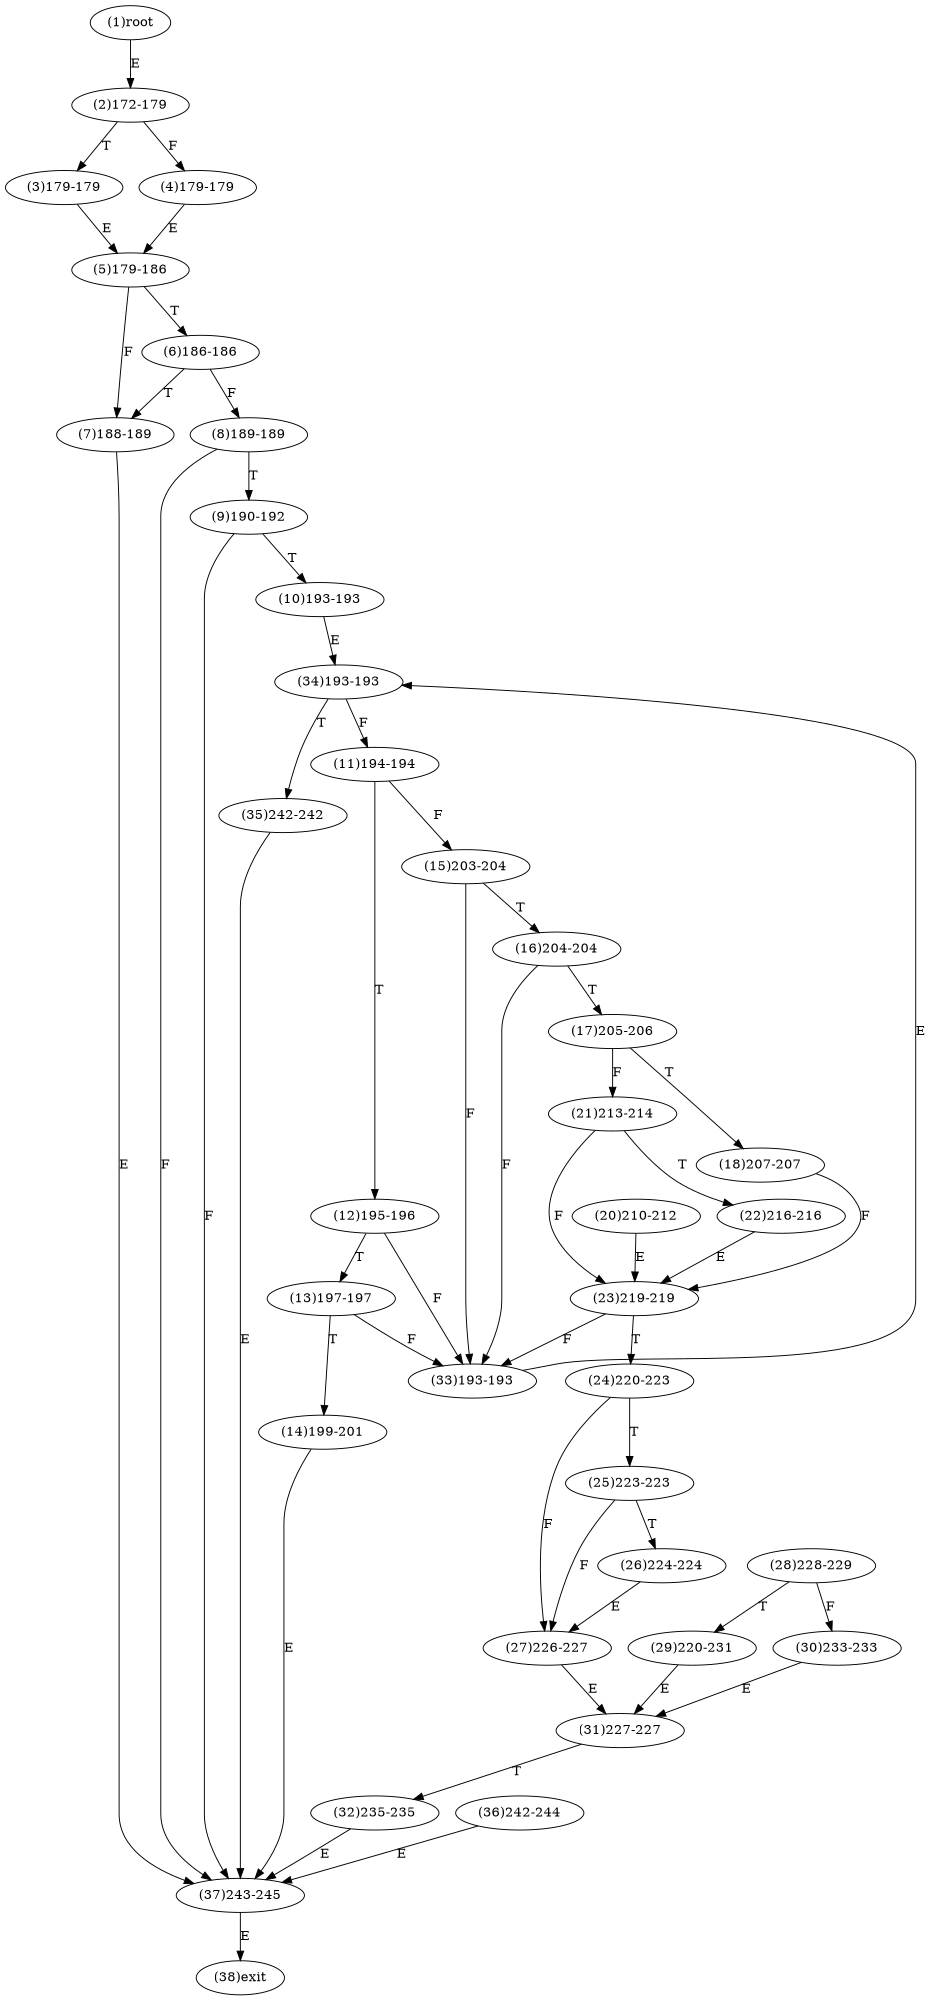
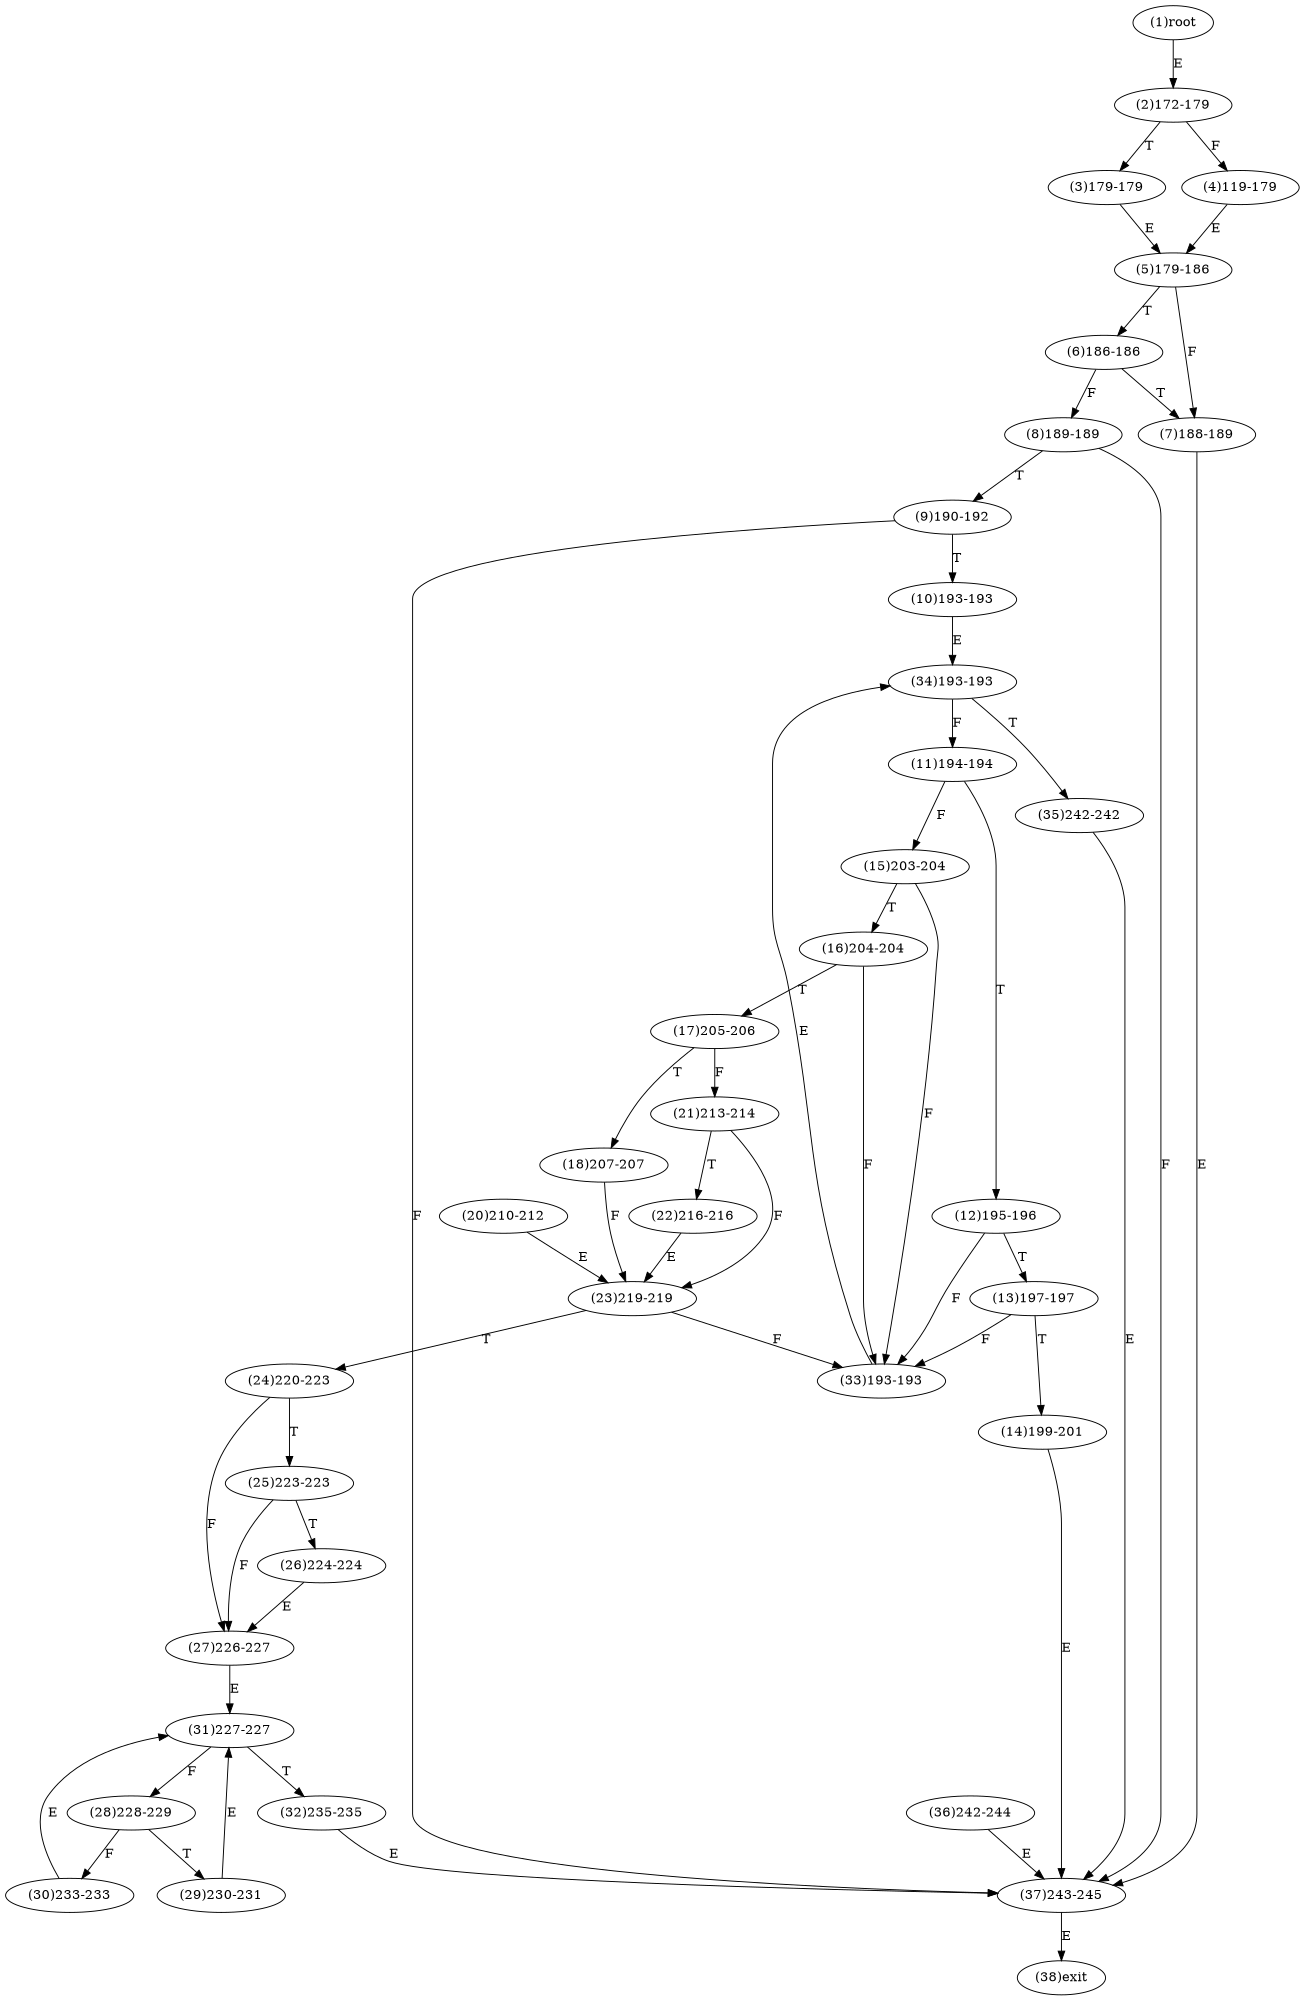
  digraph {
    n1 [label="(1)root"]
    n2 [label="(2)172-179"]
    n3 [label="(3)179-179"]
-   n4 [label="(4)179-179"]
+   n4 [label="(4)119-179"]
    n5 [label="(5)179-186"]
    n6 [label="(6)186-186"]
    n7 [label="(7)188-189"]
    n8 [label="(8)189-189"]
    n9 [label="(37)243-245"]
    n10 [label="(9)190-192"]
    n11 [label="(38)exit"]
    n12 [label="(10)193-193"]
    n13 [label="(34)193-193"]
    n14 [label="(11)194-194"]
    n15 [label="(35)242-242"]
    n16 [label="(12)195-196"]
    n17 [label="(15)203-204"]
    n18 [label="(13)197-197"]
    n19 [label="(33)193-193"]
    n20 [label="(16)204-204"]
    n21 [label="(14)199-201"]
    n22 [label="(17)205-206"]
    n23 [label="(18)207-207"]
    n24 [label="(21)213-214"]
    n25 [label="(23)219-219"]
    n26 [label="(22)216-216"]
    n27 [label="(20)210-212"]
    n28 [label="(24)220-223"]
    n29 [label="(25)223-223"]
    n30 [label="(27)226-227"]
    n31 [label="(26)224-224"]
    n32 [label="(31)227-227"]
    n33 [label="(28)228-229"]
    n34 [label="(32)235-235"]
-   n35 [label="(29)220-231"]
+   n35 [label="(29)230-231"]
    n36 [label="(30)233-233"]
    n37 [label="(36)242-244"]
    n1 -> n2 [label=E]
    n2 -> n3 [label=T]
    n2 -> n4 [label=F]
    n3 -> n5 [label=E]
    n4 -> n5 [label=E]
    n5 -> n6 [label=T]
    n5 -> n7 [label=F]
    n6 -> n7 [label=T]
    n6 -> n8 [label=F]
    n7 -> n9 [label=E]
    n8 -> n9 [label=F]
    n8 -> n10 [label=T]
    n9 -> n11 [label=E]
    n10 -> n9 [label=F]
    n10 -> n12 [label=T]
    n12 -> n13 [label=E]
    n13 -> n14 [label=F]
    n13 -> n15 [label=T]
    n14 -> n16 [label=T]
    n14 -> n17 [label=F]
    n15 -> n9 [label=E]
    n16 -> n18 [label=T]
    n16 -> n19 [label=F]
    n17 -> n19 [label=F]
    n17 -> n20 [label=T]
    n18 -> n19 [label=F]
    n18 -> n21 [label=T]
    n19 -> n13 [label=E]
    n20 -> n19 [label=F]
    n20 -> n22 [label=T]
    n21 -> n9 [label=E]
    n22 -> n23 [label=T]
    n22 -> n24 [label=F]
    n23 -> n25 [label=F]
    n24 -> n25 [label=F]
    n24 -> n26 [label=T]
    n25 -> n19 [label=F]
    n25 -> n28 [label=T]
    n26 -> n25 [label=E]
    n27 -> n25 [label=E]
    n28 -> n29 [label=T]
    n28 -> n30 [label=F]
    n29 -> n30 [label=F]
    n29 -> n31 [label=T]
    n30 -> n32 [label=E]
    n31 -> n30 [label=E]
+   n32 -> n33 [label=F]
    n32 -> n34 [label=T]
    n33 -> n35 [label=T]
    n33 -> n36 [label=F]
    n34 -> n9 [label=E]
    n35 -> n32 [label=E]
    n36 -> n32 [label=E]
    n37 -> n9 [label=E]
  }
